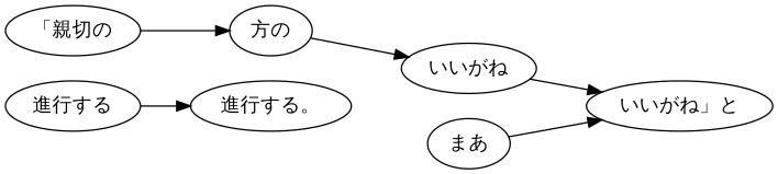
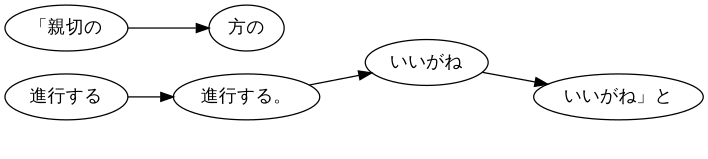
  digraph {
    fontname=Roboto
    rankdir=LR
    node [fontname=Roboto]
    edge [fontname=Roboto]
    n1 [label="「親切の"]
    n2 [label="方の"]
    n3 [label="いいがね"]
    n4 [label="いいがね」と"]
-   n5 [label="まあ"]
    n6 [label="進行する。"]
    n7 [label="進行する"]
    n1 -> n2
-   n2 -> n3
+   n6 -> n3
    n3 -> n4
-   n5 -> n4
    n7 -> n6
  }
